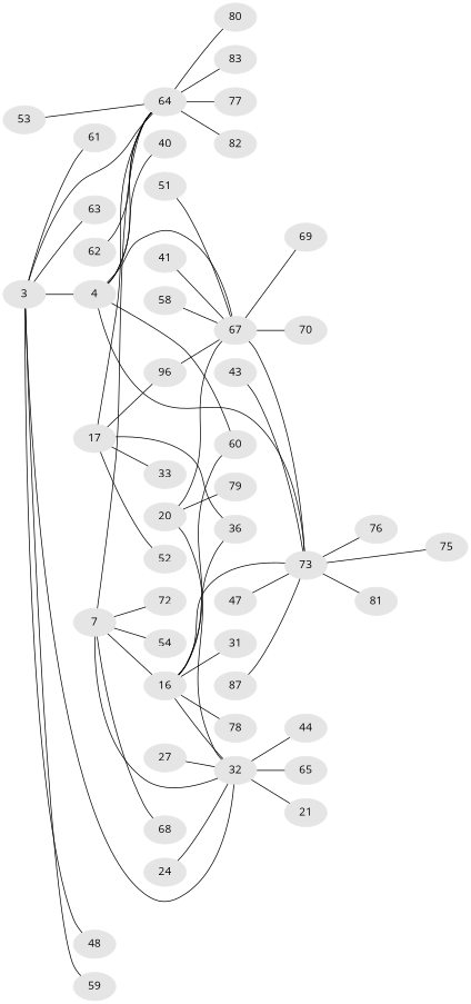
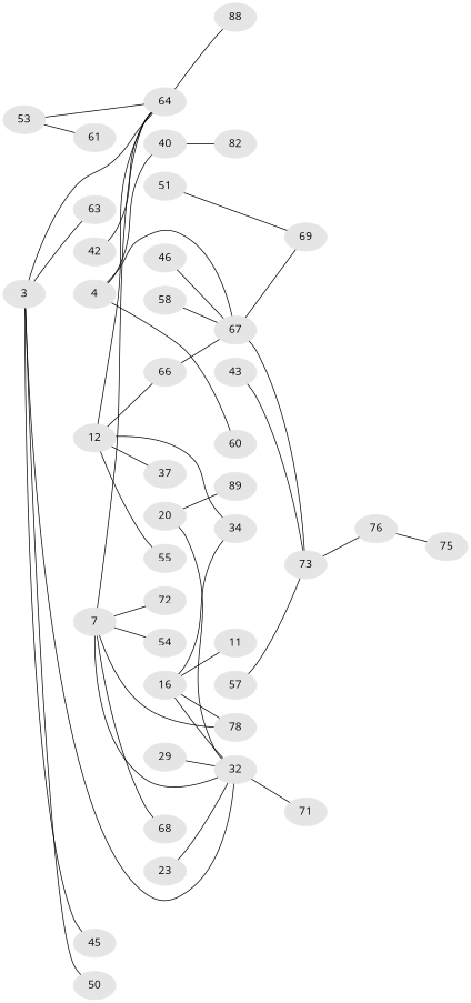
  graph {
    fontname="Open Sans"
    rankdir=LR
    node [color=gray90 fontname="Open Sans" style=filled]
    edge [fontname="Open Sans"]
    3 [super="+2"]
    4 [super="+1"]
    32 [super="+19"]
-   48 [super="+30"]
-   59
+   48 [super="+30" label=45]
+   59 [label=50]
    61
    63 [super="+56"]
    64 [super="+8+23+25+26+38+42+49"]
    40
    60
    67 [super="+35"]
    73 [super="+54+39"]
-   44
-   65
-   71 [label=21]
-   77
-   80
+   71
+   80 [label=88]
    82
-   83 [super="+37"]
    69
-   70
    75
    76
-   81
    7 [super="+6"]
    16 [super="+14"]
    68
    72
    n29 [label=54 super="+29"]
-   34 [label=36]
-   31
+   34
+   31 [label=11]
    78
-   12 [super="+9" label=17]
-   33
-   55 [label=52]
-   66 [label=96]
+   12 [super="+9"]
+   33 [label=37]
+   55
+   66
    20 [super="+17"]
-   79
-   24
-   27
-   41
+   79 [label=89]
+   24 [label=23]
+   27 [label=29]
+   41 [label=46]
    43
-   47
    51 [super="+45"]
    53
-   57 [super="+46" label=87]
+   57 [super="+46"]
    58
-   62
-   3 -- 4 [weight=4]
+   62 [label=42]
    3 -- 32
    3 -- 48
    3 -- 59
-   3 -- 61
+   53 -- 61
    3 -- 63
    3 -- 64
-   4 -- 64
    4 -- 40
    4 -- 60
    4 -- 67
-   4 -- 73
-   32 -- 44
-   32 -- 65
    32 -- 71
-   64 -- 77
    64 -- 80
-   64 -- 82
-   64 -- 83
+   40 -- 82
    67 -- 73
    67 -- 69
-   67 -- 70
-   73 -- 75
+   76 -- 75
    73 -- 76
-   73 -- 81
    7 -- 32
    7 -- 64 [weight=4]
-   7 -- 16
+   7 -- 78
    7 -- 68
    7 -- 72
    7 -- n29
    16 -- 32
-   16 -- 60
-   16 -- 73 [weight=4]
    16 -- 34
    16 -- 31
    16 -- 78
    12 -- 64
    12 -- 34
    12 -- 33
    12 -- 55
    12 -- 66
    66 -- 67 [weight=4]
    20 -- 32 [weight=4]
-   20 -- 67
    20 -- 79
    24 -- 32
    27 -- 32
    41 -- 67
    43 -- 73
-   47 -- 73
-   51 -- 67
+   51 -- 69
    53 -- 64
    57 -- 73
    58 -- 67
    62 -- 64
  }
